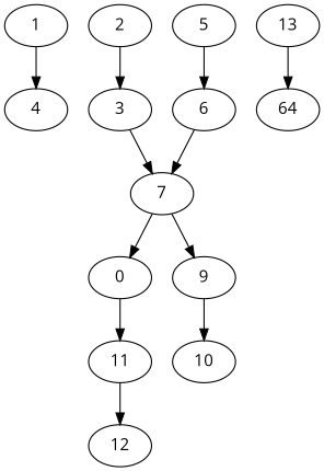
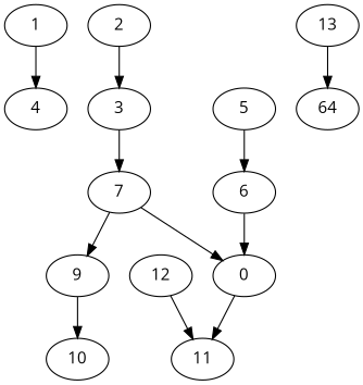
  digraph {
    fontname="Open Sans"
    node [alpha=0.13 fontname="Open Sans"]
    edge [fontname="Open Sans"]
    1 [alpha=0.11 expect_size=249905020928000000]
    4 [alpha=0.09 expect_size=565883325577452]
    2 [expect_size=234871186218681]
    3 [alpha=0.01 expect_size=36323650225216]
    7 [alpha=0.06 expect_size=541717260218138624]
    5 [alpha=0.09 expect_size=5572944092737226]
    6 [alpha=0.04 expect_size=85879730631108]
    n8 [alpha=0.15 expect_size=145876872880838 label=0]
    9 [alpha=0.16 expect_size=35664401793024000]
    11 [alpha=0.10 expect_size=12764706613318458]
    10 [expect_size=190585925048359]
    12 [expect_size=177905001463545856]
    13 [alpha=0.16 expect_size=17536765849600]
    n14 [alpha=0.10 expect_size=30458447927488 label=64]
    1 -> 4
    2 -> 3
    3 -> 7
    7 -> n8
    7 -> 9
    5 -> 6
-   6 -> 7
+   6 -> n8
    n8 -> 11
    9 -> 10
-   11 -> 12
+   12 -> 11
    13 -> n14
  }
